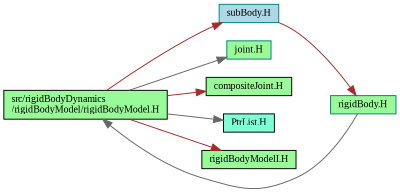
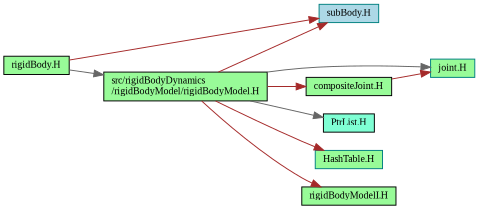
  digraph {
    fontname="Liberation Serif"
    rankdir=LR
    node [color=black fillcolor=palegreen fontname="Liberation Serif" fontsize=10 shape=record style=filled]
    edge [color=brown fontname="Liberation Serif" fontsize=10 labelfontname=Helvetica labelfontsize=10 style=solid]
    n1 [fontcolor=black height=0.2 label="src/rigidBodyDynamics\l/rigidBodyModel/rigidBodyModel.H" width=0.4]
    n2 [color=teal fillcolor=lightblue height=0.2 label="subBody.H" width=0.4]
    n3 [color=teal height=0.2 label="joint.H" width=0.4]
    n4 [height=0.2 label="compositeJoint.H" width=0.4]
    n5 [fillcolor=aquamarine height=0.2 label="PtrList.H" width=0.4]
+   n6 [color=teal height=0.2 label="HashTable.H" width=0.4]
    n7 [height=0.2 label="rigidBodyModelI.H" width=0.4]
-   n8 [color=teal height=0.2 label="rigidBody.H" width=0.4]
+   n8 [height=0.2 label="rigidBody.H" width=0.4]
    n1 -> n2
    n1 -> n3 [color=gray40]
    n1 -> n4
    n1 -> n5 [color=gray40]
+   n1 -> n6
    n1 -> n7
-   n2 -> n8
+   n8 -> n2
+   n4 -> n3
    n8 -> n1 [color=gray40]
  }
